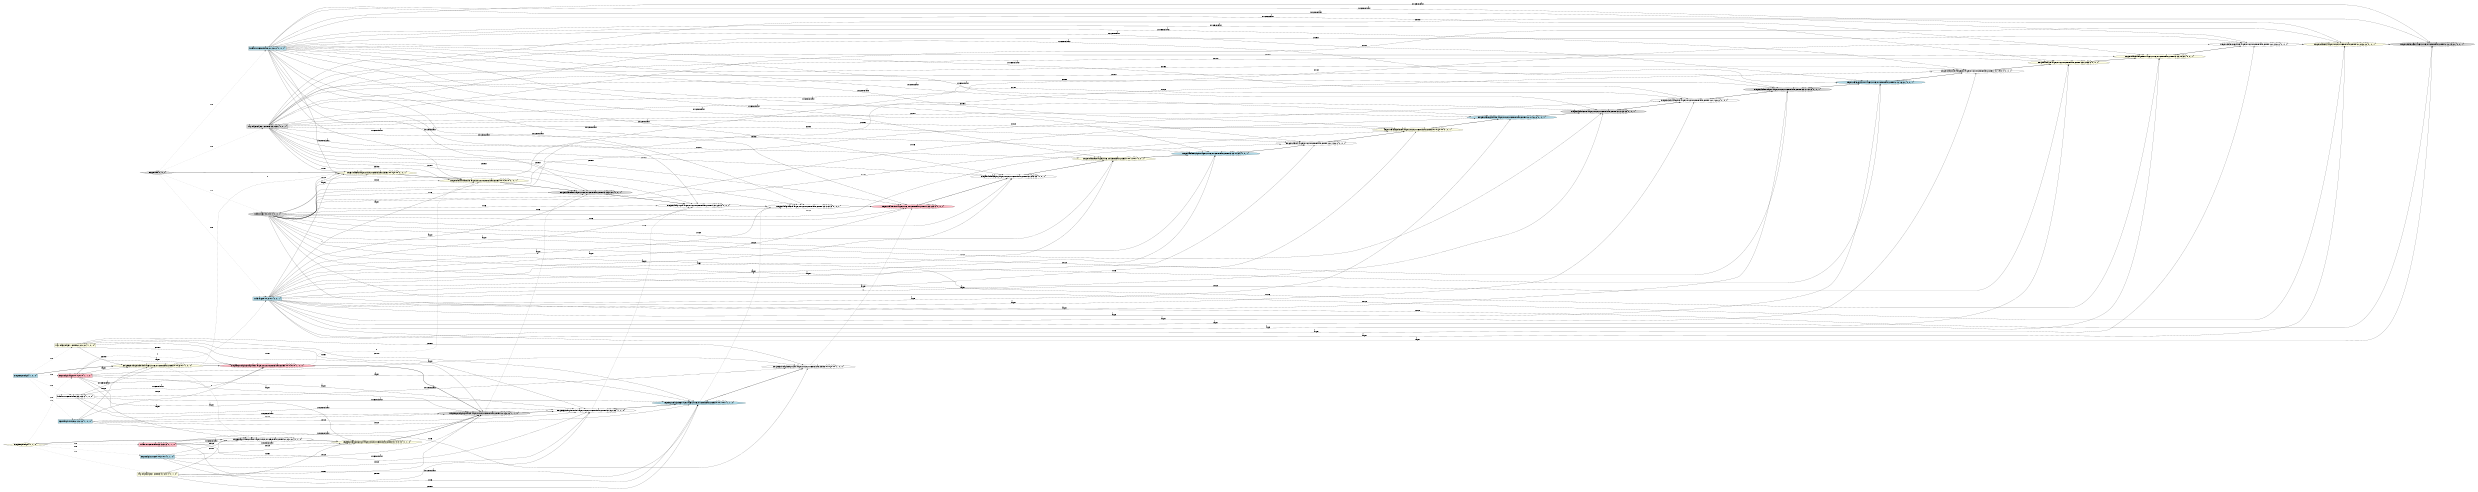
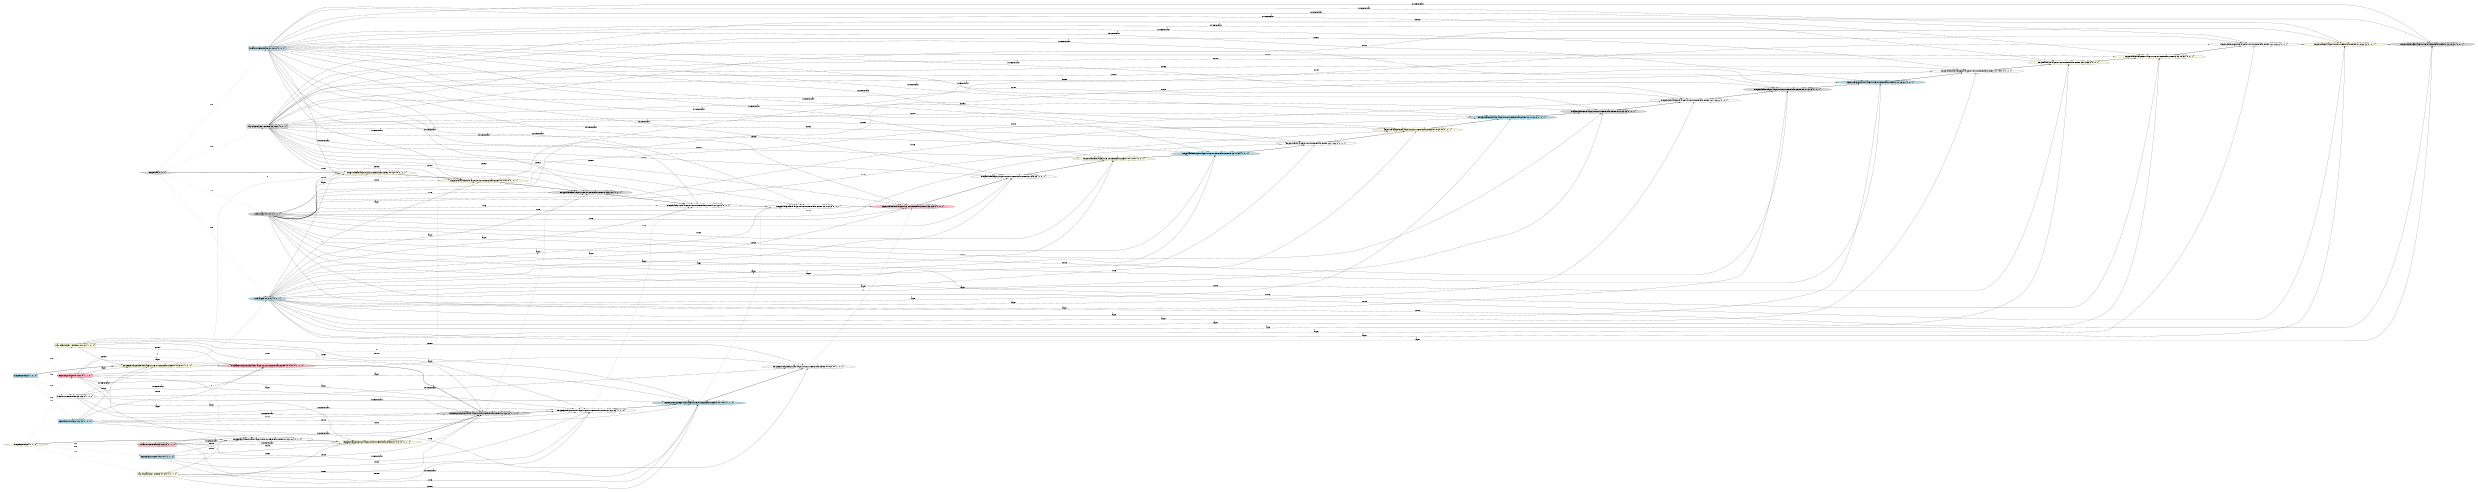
  digraph {
    rankdir=LR
    node [fillcolor=lightyellow shape=ellipse style=filled]
    edge [style=solid]
    n1 [label="mergeModel_InceptionYear(target,source,sourceDominant,context)@@@13@@@['0', '0', '1']"]
    n2 [fillcolor=lightblue label="mergeModel_Organization(target,source,sourceDominant,context)@@@14@@@['0', '0', '1']"]
    n3 [fillcolor=lightgrey label="mergeModel_Licenses(target,source,sourceDominant,context)@@@15@@@['0', '0', '1']"]
    n4 [label="mergeReportPlugin['0', '1', '0']" shape=diamond]
    n5 [label="Map<Object,Object> context@@@2@@@['0', '1', '0']" shape=box]
    n6 [fillcolor=lightpink label="ReportPlugin target@@@2@@@['1', '1', '0']" shape=box]
    n7 [fillcolor=lightblue label="ReportPlugin source@@@2@@@['0', '1', '0']" shape=box]
    n8 [fillcolor=white label="mergeConfigurationContainer(target,source,sourceDominant,context)@@@3@@@['0', '1', '0']"]
    n9 [fillcolor=lightpink label="boolean sourceDominant@@@2@@@['0', '1', '0']" shape=box]
    n10 [label="mergeReportPlugin_GroupId(target,source,sourceDominant,context)@@@4@@@['0', '1', '0']"]
    n11 [fillcolor=lightgrey label="mergeReportPlugin_ArtifactId(target,source,sourceDominant,context)@@@5@@@['1', '1', '0']"]
    n12 [fillcolor=lightblue label="mergeReportPlugin_ReportSets(target,source,sourceDominant,context)@@@7@@@['1', '1', '0']"]
    n13 [fillcolor=white label="mergeReportPlugin_Version(target,source,sourceDominant,context)@@@6@@@['1', '1', '0']"]
-   n14 [fillcolor=lightblue label="Model target@@@2@@@['0', '0', '1']" shape=box]
+   n14 [fillcolor=lightblue label="Model target@@@2@@@['0', '0', '1']"]
    n15 [label="mergeReportPlugin_Inherited(target,source,sourceDominant,context)@@@3@@@['1', '0', '0']"]
    n16 [fillcolor=lightpink label="mergeReportPlugin_Configuration(target,source,sourceDominant,context)@@@4@@@['1', '0', '0']"]
    n17 [fillcolor=white label="mergeReportPlugin_ReportSets(target,source,sourceDominant,context)@@@8@@@['1', '0', '0']"]
    n18 [fillcolor=white label="mergeModel_Prerequisites(target,source,sourceDominant,context)@@@22@@@['0', '0', '1']"]
    n19 [fillcolor=lightgrey label="mergeModel_Profiles(target,source,sourceDominant,context)@@@24@@@['0', '0', '1']"]
    n20 [fillcolor=white label="mergeModel_IssueManagement(target,source,sourceDominant,context)@@@19@@@['0', '0', '1']"]
    n21 [label="mergeModel_ModelVersion(target,source,sourceDominant,context)@@@4@@@['0', '0', '1']"]
    n22 [fillcolor=lightpink label="mergeModel_Version(target,source,sourceDominant,context)@@@8@@@['0', '0', '1']"]
    n23 [fillcolor=white label="mergeModel_Packaging(target,source,sourceDominant,context)@@@9@@@['0', '0', '1']"]
    n24 [label="mergeModel_Name(target,source,sourceDominant,context)@@@10@@@['0', '0', '1']"]
    n25 [label="mergeModel_CiManagement(target,source,sourceDominant,context)@@@21@@@['0', '0', '1']"]
    n26 [fillcolor=white label="mergeModel_GroupId(target,source,sourceDominant,context)@@@6@@@['0', '0', '1']"]
    n27 [fillcolor=lightblue label="mergeModel_Description(target,source,sourceDominant,context)@@@11@@@['0', '0', '1']"]
    n28 [fillcolor=white label="mergeModel_MailingLists(target,source,sourceDominant,context)@@@16@@@['0', '0', '1']"]
    n29 [fillcolor=white label="mergeModel_ArtifactId(target,source,sourceDominant,context)@@@7@@@['0', '0', '1']"]
    n30 [fillcolor=lightgrey label="mergeModel_Developers(target,source,sourceDominant,context)@@@17@@@['0', '0', '1']"]
    n31 [fillcolor=lightgrey label="mergeModel_Parent(target,source,sourceDominant,context)@@@5@@@['0', '0', '1']"]
    n32 [fillcolor=lightblue label="mergeModel_Contributors(target,source,sourceDominant,context)@@@18@@@['0', '0', '1']"]
    n33 [label="mergeModel_Scm(target,source,sourceDominant,context)@@@20@@@['0', '0', '1']"]
    n34 [label="mergeModelBase(target,source,sourceDominant,context)@@@3@@@['0', '0', '1']"]
    n35 [label="mergeModel_Build(target,source,sourceDominant,context)@@@23@@@['0', '0', '1']"]
    n36 [fillcolor=white label="mergeModel_Url(target,source,sourceDominant,context)@@@12@@@['0', '0', '1']"]
    n37 [fillcolor=lightblue label="boolean sourceDominant@@@2@@@['0', '0', '1']" shape=box]
    n38 [fillcolor=lightblue label="mergeReportPlugin['1', '0', '0']" shape=box]
    n39 [fillcolor=white label="boolean sourceDominant@@@2@@@['1', '0', '0']" shape=box]
    n40 [label="Map<Object,Object> context@@@2@@@['1', '0', '0']" shape=box]
    n41 [fillcolor=lightblue label="ReportPlugin source@@@2@@@['1', '0', '0']" shape=box]
    n42 [fillcolor=lightgrey label="mergeModel['0', '0', '1']" shape=diamond]
    n43 [fillcolor=lightgrey label="Map<Object,Object> context@@@2@@@['0', '0', '1']" shape=box]
    n44 [fillcolor=lightgrey label="Model source@@@2@@@['0', '0', '1']"]
    n1 -> n2 [style=bold]
    n2 -> n3 [style=bold]
    n3 -> n28 [style=bold]
    n4 -> n5 [label=true style=dotted]
    n4 -> n6 [label=true style=dotted]
    n4 -> n7 [label=true style=dotted]
    n4 -> n8 [style=bold]
    n4 -> n9 [label=true style=dotted]
    n5 -> n8 [label=context]
    n5 -> n10 [label=context]
    n5 -> n11 [label=context]
    n5 -> n12 [label=context]
    n5 -> n13 [label=context]
    n6 -> n8 [label=target]
    n6 -> n10 [label=target]
    n6 -> n11 [label=target]
    n6 -> n12 [label=target]
    n6 -> n13 [label=target]
    n6 -> n14 [label=0 style=dashed]
    n6 -> n15 [label=target]
    n6 -> n16 [label=target]
    n6 -> n17 [label=target]
    n7 -> n8 [label=source]
    n7 -> n10 [label=source]
    n7 -> n11 [label=source]
    n7 -> n12 [label=source]
    n7 -> n13 [label=source]
    n8 -> n10 [style=bold]
    n9 -> n8 [label=sourceDominant]
    n9 -> n10 [label=sourceDominant]
    n9 -> n11 [label=sourceDominant]
    n9 -> n12 [label=sourceDominant]
    n9 -> n13 [label=sourceDominant]
    n10 -> n11 [style=bold]
    n11 -> n13 [style=bold]
    n11 -> n31 [label=0 style=dashed]
    n12 -> n17 [style=bold]
    n12 -> n29 [label=0 style=dashed]
    n13 -> n12 [style=bold]
    n13 -> n26 [label=0 style=dashed]
    n14 -> n1 [label=target]
    n14 -> n2 [label=target]
    n14 -> n3 [label=target]
    n14 -> n18 [label=target]
    n14 -> n19 [label=target]
    n14 -> n20 [label=target]
    n14 -> n21 [label=target]
    n14 -> n22 [label=target]
    n14 -> n23 [label=target]
    n14 -> n24 [label=target]
    n14 -> n25 [label=target]
    n14 -> n26 [label=target]
    n14 -> n27 [label=target]
    n14 -> n28 [label=target]
    n14 -> n29 [label=target]
    n14 -> n30 [label=target]
    n14 -> n31 [label=target]
    n14 -> n32 [label=target]
    n14 -> n33 [label=target]
    n14 -> n34 [label=target]
    n14 -> n35 [label=target]
    n14 -> n36 [label=target]
    n15 -> n8 [label=0 style=dashed]
    n15 -> n16 [style=bold]
    n15 -> n34 [label=0 style=dashed]
    n16 -> n11 [style=bold]
    n16 -> n21 [label=0 style=dashed]
    n17 -> n22 [label=0 style=dashed]
    n18 -> n35 [style=bold]
    n20 -> n33 [style=bold]
    n21 -> n31 [style=bold]
    n22 -> n23 [style=bold]
    n23 -> n24 [style=bold]
    n24 -> n27 [style=bold]
    n25 -> n18 [style=bold]
    n26 -> n29 [style=bold]
    n27 -> n36 [style=bold]
    n28 -> n30 [style=bold]
    n29 -> n22 [style=bold]
    n30 -> n32 [style=bold]
    n31 -> n26 [style=bold]
    n32 -> n20 [style=bold]
    n33 -> n25 [style=bold]
    n34 -> n21 [style=bold]
    n35 -> n19 [style=bold]
    n36 -> n1 [style=bold]
    n37 -> n1 [label=sourceDominant]
    n37 -> n2 [label=sourceDominant]
    n37 -> n3 [label=sourceDominant]
    n37 -> n18 [label=sourceDominant]
    n37 -> n19 [label=sourceDominant]
    n37 -> n20 [label=sourceDominant]
    n37 -> n21 [label=sourceDominant]
    n37 -> n22 [label=sourceDominant]
    n37 -> n23 [label=sourceDominant]
    n37 -> n24 [label=sourceDominant]
    n37 -> n25 [label=sourceDominant]
    n37 -> n26 [label=sourceDominant]
    n37 -> n27 [label=sourceDominant]
    n37 -> n28 [label=sourceDominant]
    n37 -> n29 [label=sourceDominant]
    n37 -> n30 [label=sourceDominant]
    n37 -> n31 [label=sourceDominant]
    n37 -> n32 [label=sourceDominant]
    n37 -> n33 [label=sourceDominant]
    n37 -> n34 [label=sourceDominant]
    n37 -> n35 [label=sourceDominant]
    n37 -> n36 [label=sourceDominant]
    n38 -> n6 [label=true style=dotted]
    n38 -> n15 [style=bold]
    n38 -> n39 [label=true style=dotted]
    n38 -> n40 [label=true style=dotted]
    n38 -> n41 [label=true style=dotted]
    n39 -> n11 [label=sourceDominant]
    n39 -> n12 [label=sourceDominant]
    n39 -> n13 [label=sourceDominant]
    n39 -> n15 [label=sourceDominant]
    n39 -> n16 [label=sourceDominant]
    n39 -> n17 [label=sourceDominant]
    n40 -> n11 [label=context]
    n40 -> n12 [label=context]
    n40 -> n13 [label=context]
    n40 -> n15 [label=context]
    n40 -> n16 [label=context]
    n40 -> n17 [label=context]
    n41 -> n11 [label=source]
    n41 -> n12 [label=source]
    n41 -> n13 [label=source]
    n41 -> n15 [label=source]
    n41 -> n16 [label=source]
    n41 -> n17 [label=source]
    n42 -> n14 [label=true style=dotted]
    n42 -> n34 [style=bold]
    n42 -> n37 [label=true style=dotted]
    n42 -> n43 [label=true style=dotted]
    n42 -> n44 [label=true style=dotted]
    n43 -> n1 [label=context]
    n43 -> n2 [label=context]
    n43 -> n3 [label=context]
    n43 -> n18 [label=context]
    n43 -> n19 [label=context]
    n43 -> n20 [label=context]
    n43 -> n21 [label=context]
    n43 -> n22 [label=context]
    n43 -> n23 [label=context]
    n43 -> n24 [label=context]
    n43 -> n25 [label=context]
    n43 -> n26 [label=context]
    n43 -> n27 [label=context]
    n43 -> n28 [label=context]
    n43 -> n29 [label=context]
    n43 -> n30 [label=context]
    n43 -> n31 [label=context]
    n43 -> n32 [label=context]
    n43 -> n33 [label=context]
    n43 -> n34 [label=context]
    n43 -> n35 [label=context]
    n43 -> n36 [label=context]
    n44 -> n1 [label=source]
    n44 -> n2 [label=source]
    n44 -> n3 [label=source]
    n44 -> n18 [label=source]
    n44 -> n19 [label=source]
    n44 -> n20 [label=source]
    n44 -> n21 [label=source]
    n44 -> n22 [label=source]
    n44 -> n23 [label=source]
    n44 -> n24 [label=source]
    n44 -> n25 [label=source]
    n44 -> n26 [label=source]
    n44 -> n27 [label=source]
    n44 -> n28 [label=source]
    n44 -> n29 [label=source]
    n44 -> n30 [label=source]
    n44 -> n31 [label=source]
    n44 -> n32 [label=source]
    n44 -> n33 [label=source]
    n44 -> n34 [label=source]
    n44 -> n35 [label=source]
    n44 -> n36 [label=source]
  }
